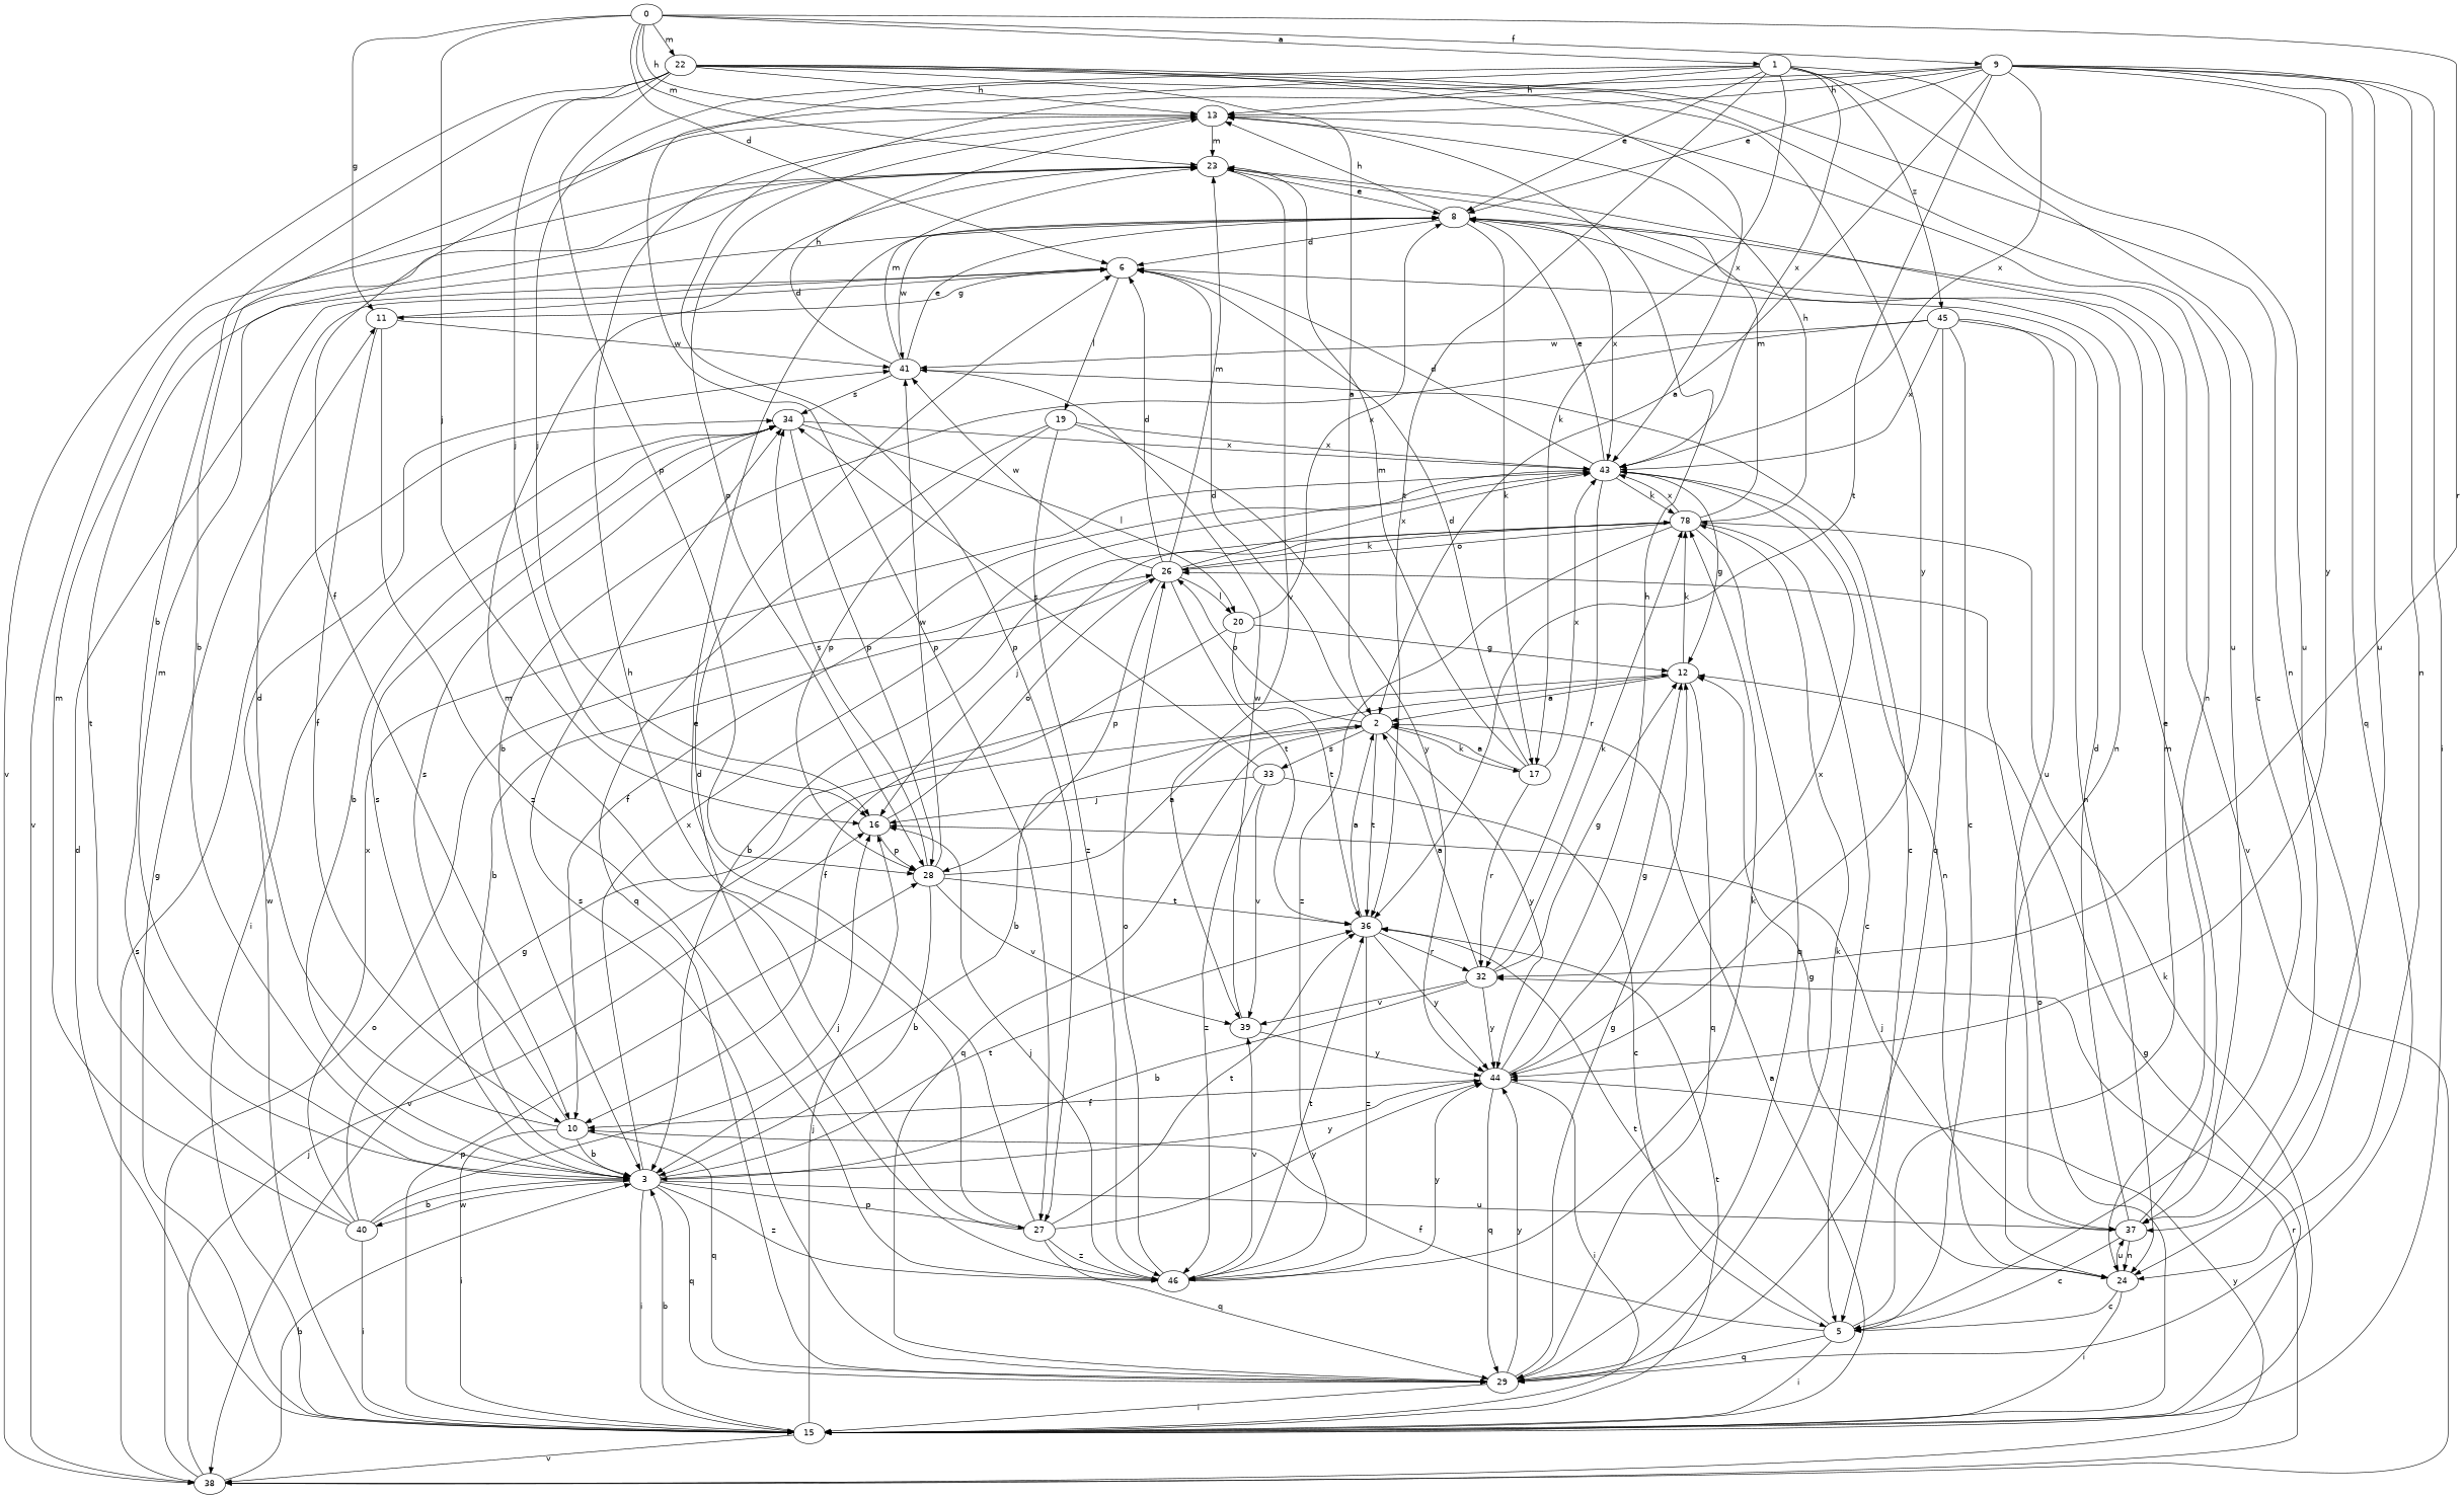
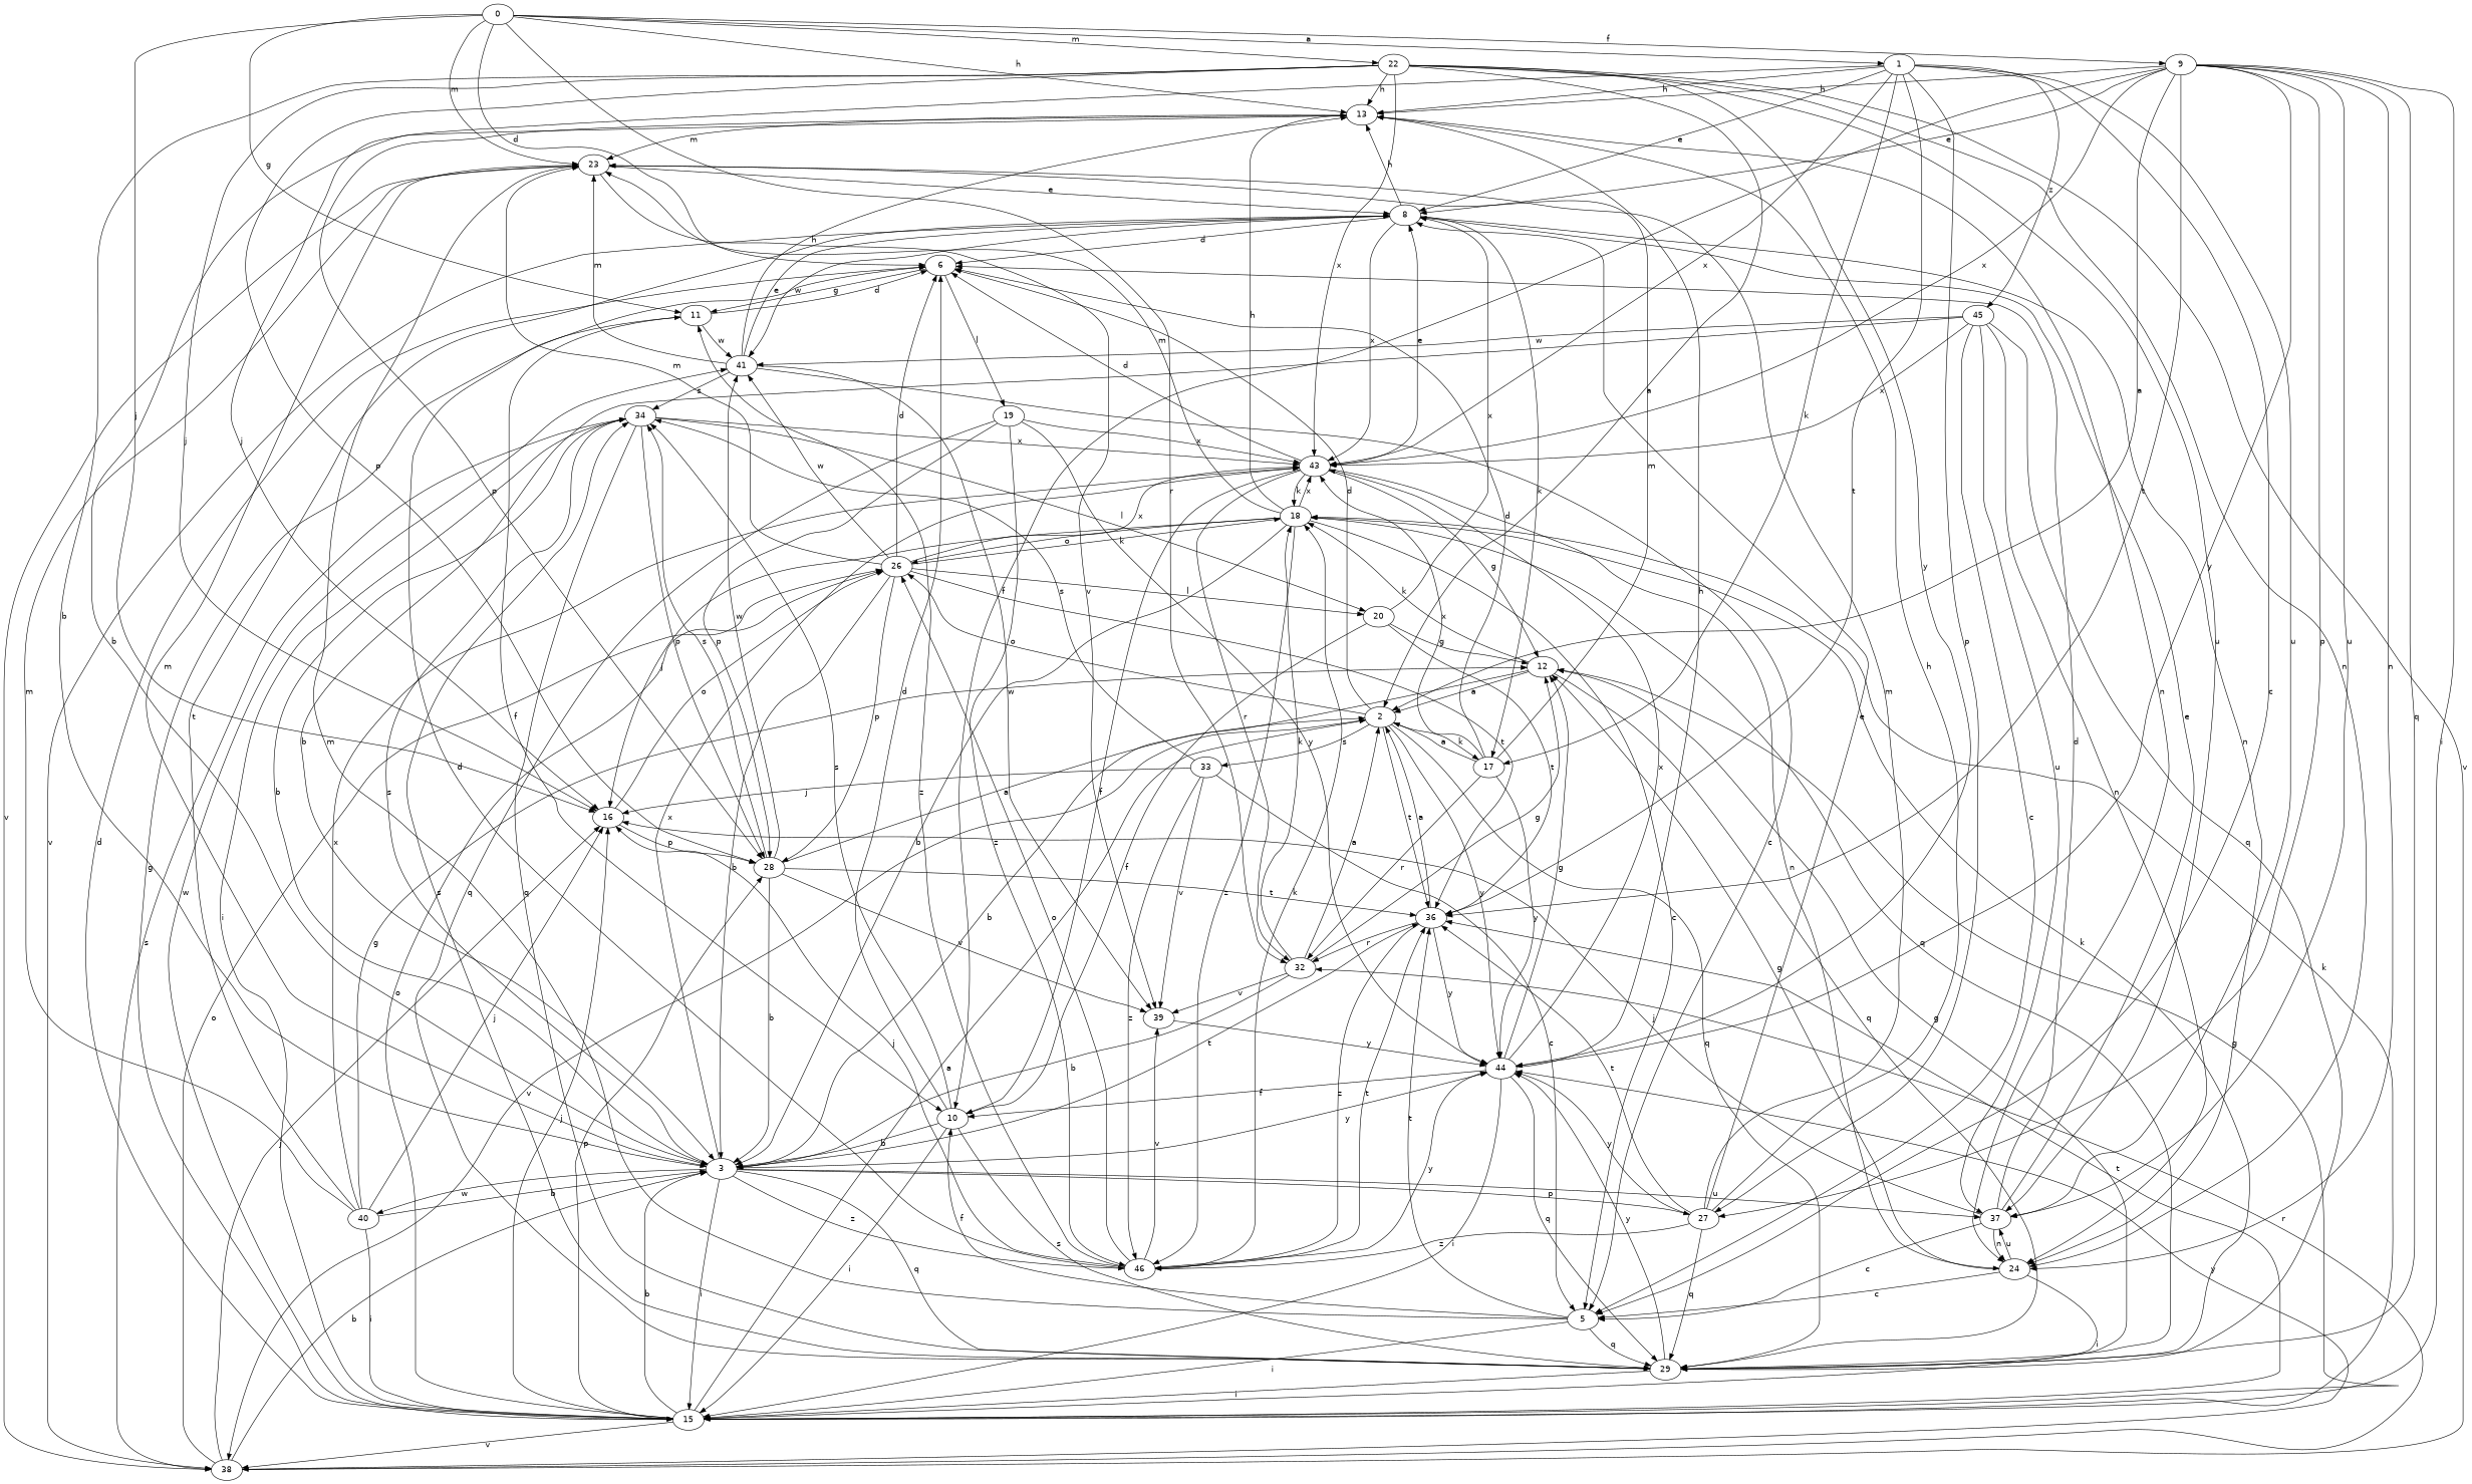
  strict digraph {
    fontname="DejaVu Sans"
    node [fontname="DejaVu Sans"]
    edge [fontname="DejaVu Sans"]
    0
    1
    6
    9
    11
    13
    16
    22
    23
    32
    5
    8
    17
    27
    36
    37
    43
    45
    19
    2
    29
    44
    15
    10
    24
    46
    41
    3
    28
    26
    38
    39
    12
-   18 [label=78]
+   18
    33
    20
    34
    40
    0 -> 1 [label=a]
    0 -> 6 [label=d]
    0 -> 9 [label=f]
    0 -> 11 [label=g]
    0 -> 13 [label=h]
    0 -> 16 [label=j]
    0 -> 22 [label=m]
    0 -> 23 [label=m]
    0 -> 32 [label=r]
    1 -> 13 [label=h]
    1 -> 16 [label=j]
    1 -> 5 [label=c]
    1 -> 8 [label=e]
    1 -> 17 [label=k]
    1 -> 27 [label=p]
    1 -> 36 [label=t]
    1 -> 37 [label=u]
    1 -> 43 [label=x]
    1 -> 45 [label=z]
    6 -> 11 [label=g]
    6 -> 19 [label=l]
    9 -> 13 [label=h]
    9 -> 8 [label=e]
    9 -> 27 [label=p]
    9 -> 36 [label=t]
    9 -> 37 [label=u]
    9 -> 43 [label=x]
    9 -> 2 [label=a]
    9 -> 29 [label=q]
    9 -> 44 [label=y]
    9 -> 15 [label=i]
    9 -> 10 [label=f]
    9 -> 24 [label=n]
    11 -> 6 [label=d]
    11 -> 10 [label=f]
-   11 -> 46 [label=z]
+   46 -> 11 [label=z]
    11 -> 41 [label=w]
    13 -> 23 [label=m]
    13 -> 24 [label=n]
    13 -> 3 [label=b]
    13 -> 28 [label=p]
    16 -> 28 [label=p]
    16 -> 26 [label=o]
    22 -> 13 [label=h]
    22 -> 16 [label=j]
    22 -> 37 [label=u]
    22 -> 43 [label=x]
    22 -> 2 [label=a]
    22 -> 44 [label=y]
    22 -> 24 [label=n]
    22 -> 3 [label=b]
    22 -> 28 [label=p]
    22 -> 38 [label=v]
    23 -> 8 [label=e]
    23 -> 38 [label=v]
    23 -> 39 [label=v]
    32 -> 2 [label=a]
-   32 -> 44 [label=y]
+   17 -> 44 [label=y]
    32 -> 3 [label=b]
    32 -> 39 [label=v]
    32 -> 12 [label=g]
    32 -> 18 [label=k]
    5 -> 23 [label=m]
    5 -> 36 [label=t]
    5 -> 29 [label=q]
    5 -> 15 [label=i]
    5 -> 10 [label=f]
    8 -> 6 [label=d]
    8 -> 13 [label=h]
    8 -> 17 [label=k]
    8 -> 43 [label=x]
    8 -> 24 [label=n]
    8 -> 41 [label=w]
    8 -> 38 [label=v]
    17 -> 6 [label=d]
    17 -> 23 [label=m]
    17 -> 32 [label=r]
    17 -> 43 [label=x]
    17 -> 2 [label=a]
    27 -> 13 [label=h]
    27 -> 23 [label=m]
    27 -> 8 [label=e]
    27 -> 36 [label=t]
    27 -> 29 [label=q]
    27 -> 44 [label=y]
    27 -> 46 [label=z]
    36 -> 32 [label=r]
    36 -> 2 [label=a]
    36 -> 44 [label=y]
    36 -> 46 [label=z]
    37 -> 6 [label=d]
    37 -> 16 [label=j]
    37 -> 5 [label=c]
    37 -> 8 [label=e]
    37 -> 24 [label=n]
    43 -> 6 [label=d]
    43 -> 32 [label=r]
    43 -> 8 [label=e]
    43 -> 10 [label=f]
    43 -> 24 [label=n]
    43 -> 12 [label=g]
    43 -> 18 [label=k]
    45 -> 5 [label=c]
    45 -> 37 [label=u]
    45 -> 43 [label=x]
    45 -> 29 [label=q]
    45 -> 24 [label=n]
    45 -> 41 [label=w]
    45 -> 3 [label=b]
    19 -> 43 [label=x]
    19 -> 29 [label=q]
    19 -> 44 [label=y]
    19 -> 46 [label=z]
    19 -> 28 [label=p]
    2 -> 6 [label=d]
    2 -> 17 [label=k]
    2 -> 36 [label=t]
    2 -> 29 [label=q]
    2 -> 44 [label=y]
    2 -> 26 [label=o]
    2 -> 38 [label=v]
    2 -> 33 [label=s]
    29 -> 44 [label=y]
    29 -> 15 [label=i]
    29 -> 12 [label=g]
    29 -> 18 [label=k]
    29 -> 34 [label=s]
    44 -> 13 [label=h]
    44 -> 43 [label=x]
    44 -> 29 [label=q]
    44 -> 15 [label=i]
    44 -> 10 [label=f]
    44 -> 12 [label=g]
    15 -> 6 [label=d]
    15 -> 11 [label=g]
    15 -> 16 [label=j]
    15 -> 36 [label=t]
    15 -> 2 [label=a]
    15 -> 41 [label=w]
    15 -> 3 [label=b]
    15 -> 28 [label=p]
    15 -> 26 [label=o]
    15 -> 38 [label=v]
    15 -> 12 [label=g]
    15 -> 18 [label=k]
    10 -> 6 [label=d]
-   10 -> 29 [label=q]
+   10 -> 29 [label=s]
    10 -> 15 [label=i]
    10 -> 3 [label=b]
    10 -> 34 [label=s]
    24 -> 5 [label=c]
    24 -> 37 [label=u]
    24 -> 15 [label=i]
    24 -> 12 [label=g]
    46 -> 6 [label=d]
    46 -> 16 [label=j]
    46 -> 36 [label=t]
    46 -> 44 [label=y]
    46 -> 26 [label=o]
    46 -> 39 [label=v]
    46 -> 18 [label=k]
    41 -> 13 [label=h]
    41 -> 23 [label=m]
    41 -> 5 [label=c]
    41 -> 8 [label=e]
    41 -> 34 [label=s]
    3 -> 23 [label=m]
    3 -> 27 [label=p]
    3 -> 36 [label=t]
    3 -> 37 [label=u]
    3 -> 43 [label=x]
    3 -> 29 [label=q]
    3 -> 44 [label=y]
    3 -> 15 [label=i]
    3 -> 46 [label=z]
    3 -> 34 [label=s]
    3 -> 40 [label=w]
    28 -> 36 [label=t]
    28 -> 2 [label=a]
    28 -> 41 [label=w]
    28 -> 3 [label=b]
    28 -> 39 [label=v]
    28 -> 34 [label=s]
    26 -> 6 [label=d]
    26 -> 23 [label=m]
    26 -> 36 [label=t]
    26 -> 43 [label=x]
    26 -> 41 [label=w]
    26 -> 3 [label=b]
    26 -> 28 [label=p]
    26 -> 18 [label=k]
    26 -> 20 [label=l]
    38 -> 16 [label=j]
    38 -> 32 [label=r]
    38 -> 44 [label=y]
    38 -> 3 [label=b]
    38 -> 26 [label=o]
    38 -> 34 [label=s]
    39 -> 44 [label=y]
-   39 -> 41 [label=w]
+   41 -> 39 [label=w]
    12 -> 2 [label=a]
    12 -> 29 [label=q]
    12 -> 3 [label=b]
    12 -> 18 [label=k]
    18 -> 13 [label=h]
    18 -> 16 [label=j]
    18 -> 23 [label=m]
    18 -> 5 [label=c]
    18 -> 43 [label=x]
    18 -> 29 [label=q]
    18 -> 46 [label=z]
    18 -> 3 [label=b]
    18 -> 26 [label=o]
    33 -> 16 [label=j]
    33 -> 5 [label=c]
    33 -> 46 [label=z]
    33 -> 39 [label=v]
    33 -> 34 [label=s]
    20 -> 8 [label=x]
    20 -> 36 [label=t]
    20 -> 10 [label=f]
    20 -> 12 [label=g]
    34 -> 43 [label=x]
+   34 -> 29 [label=q]
    34 -> 15 [label=i]
    34 -> 3 [label=b]
    34 -> 28 [label=p]
    34 -> 20 [label=l]
    40 -> 16 [label=j]
    40 -> 23 [label=m]
    40 -> 8 [label=t]
    40 -> 43 [label=x]
    40 -> 15 [label=i]
    40 -> 3 [label=b]
    40 -> 12 [label=g]
  }
